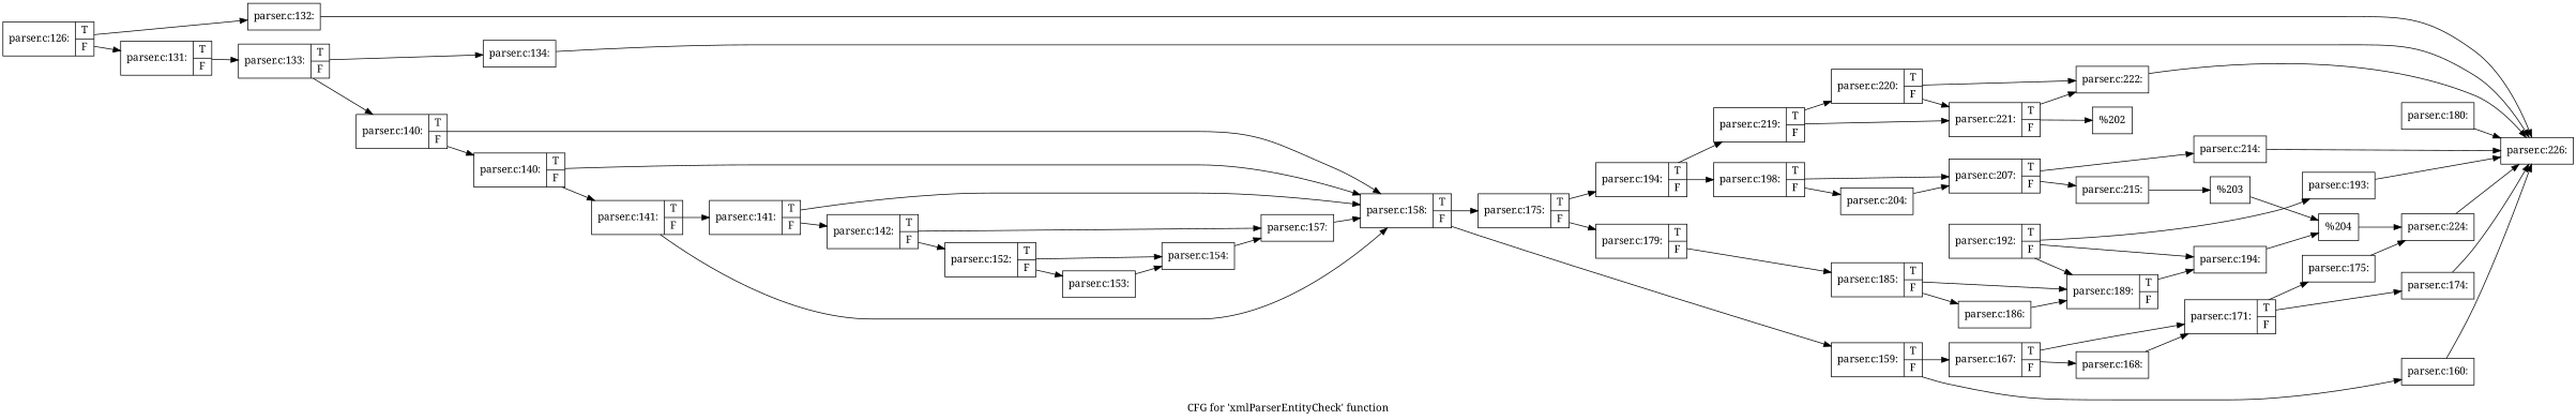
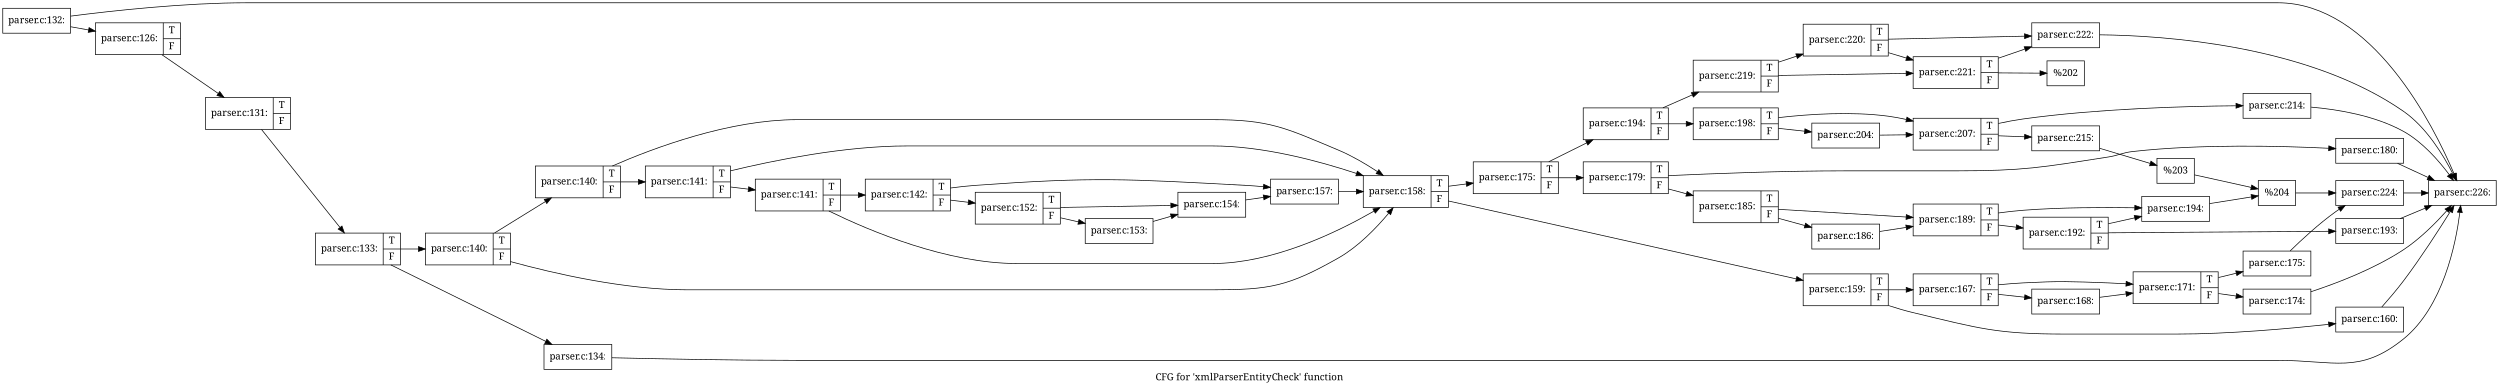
  digraph {
    fontname="Noto Serif"
    label="CFG for 'xmlParserEntityCheck' function"
    rankdir=LR
    node [fontname="Noto Serif" shape=record]
    edge [fontname="Noto Serif"]
    n1 [label="{parser.c:126:|{<s0>T|<s1>F}}"]
    n2 [label="{parser.c:132:}"]
    n3 [label="{parser.c:131:|{<s0>T|<s1>F}}"]
    n4 [label="{parser.c:226:}"]
    n5 [label="{parser.c:133:|{<s0>T|<s1>F}}"]
    n6 [label="{parser.c:134:}"]
    n7 [label="{parser.c:140:|{<s0>T|<s1>F}}"]
    n8 [label="{parser.c:140:|{<s0>T|<s1>F}}"]
    n9 [label="{parser.c:158:|{<s0>T|<s1>F}}"]
    n10 [label="{parser.c:141:|{<s0>T|<s1>F}}"]
    n11 [label="{parser.c:159:|{<s0>T|<s1>F}}"]
    n12 [label="{parser.c:175:|{<s0>T|<s1>F}}"]
    n13 [label="{parser.c:141:|{<s0>T|<s1>F}}"]
    n14 [label="{parser.c:160:}"]
    n15 [label="{parser.c:167:|{<s0>T|<s1>F}}"]
    n16 [label="{parser.c:179:|{<s0>T|<s1>F}}"]
    n17 [label="{parser.c:194:|{<s0>T|<s1>F}}"]
    n18 [label="{parser.c:142:|{<s0>T|<s1>F}}"]
    n19 [label="{parser.c:152:|{<s0>T|<s1>F}}"]
    n20 [label="{parser.c:157:}"]
    n21 [label="{parser.c:153:}"]
    n22 [label="{parser.c:154:}"]
    n23 [label="{parser.c:168:}"]
    n24 [label="{parser.c:171:|{<s0>T|<s1>F}}"]
    n25 [label="{parser.c:180:}"]
    n26 [label="{parser.c:185:|{<s0>T|<s1>F}}"]
    n27 [label="{parser.c:198:|{<s0>T|<s1>F}}"]
    n28 [label="{parser.c:219:|{<s0>T|<s1>F}}"]
    n29 [label="{parser.c:174:}"]
    n30 [label="{parser.c:175:}"]
    n31 [label="{parser.c:224:}"]
    n32 [label="{parser.c:186:}"]
    n33 [label="{parser.c:189:|{<s0>T|<s1>F}}"]
    n34 [label="{parser.c:204:}"]
    n35 [label="{parser.c:207:|{<s0>T|<s1>F}}"]
    n36 [label="{parser.c:220:|{<s0>T|<s1>F}}"]
    n37 [label="{parser.c:221:|{<s0>T|<s1>F}}"]
    n38 [label="{parser.c:192:|{<s0>T|<s1>F}}"]
    n39 [label="{parser.c:194:}"]
    n40 [label="{parser.c:193:}"]
    n41 [label="{%204}"]
    n42 [label="{parser.c:214:}"]
    n43 [label="{parser.c:215:}"]
    n44 [label="{parser.c:222:}"]
    n45 [label="{%202}"]
    n46 [label="{%203}"]
-   n1 -> n2
+   n2 -> n1
    n1 -> n3
    n2 -> n4
    n3 -> n5
    n5 -> n6
    n5 -> n7
    n6 -> n4
    n7 -> n8
    n7 -> n9
    n8 -> n9
    n8 -> n10
    n9 -> n11
    n9 -> n12
    n10 -> n9
    n10 -> n13
    n11 -> n14
    n11 -> n15
    n12 -> n16
    n12 -> n17
    n13 -> n9
    n13 -> n18
    n14 -> n4
    n15 -> n23
    n15 -> n24
+   n16 -> n25
    n16 -> n26
    n17 -> n27
    n17 -> n28
    n18 -> n19
    n18 -> n20
    n19 -> n21
    n19 -> n22
    n20 -> n9
    n21 -> n22
    n22 -> n20
    n23 -> n24
    n24 -> n29
    n24 -> n30
    n25 -> n4
    n26 -> n32
    n26 -> n33
    n27 -> n34
    n27 -> n35
    n28 -> n36
    n28 -> n37
    n29 -> n4
    n30 -> n31
    n31 -> n4
    n32 -> n33
-   n38 -> n33
+   n33 -> n38
    n33 -> n39
    n34 -> n35
    n35 -> n42
    n35 -> n43
    n36 -> n37
    n36 -> n44
    n37 -> n44
    n37 -> n45
    n38 -> n39
    n38 -> n40
    n39 -> n41
    n40 -> n4
    n41 -> n31
    n42 -> n4
    n43 -> n46
    n44 -> n4
    n46 -> n41
  }
